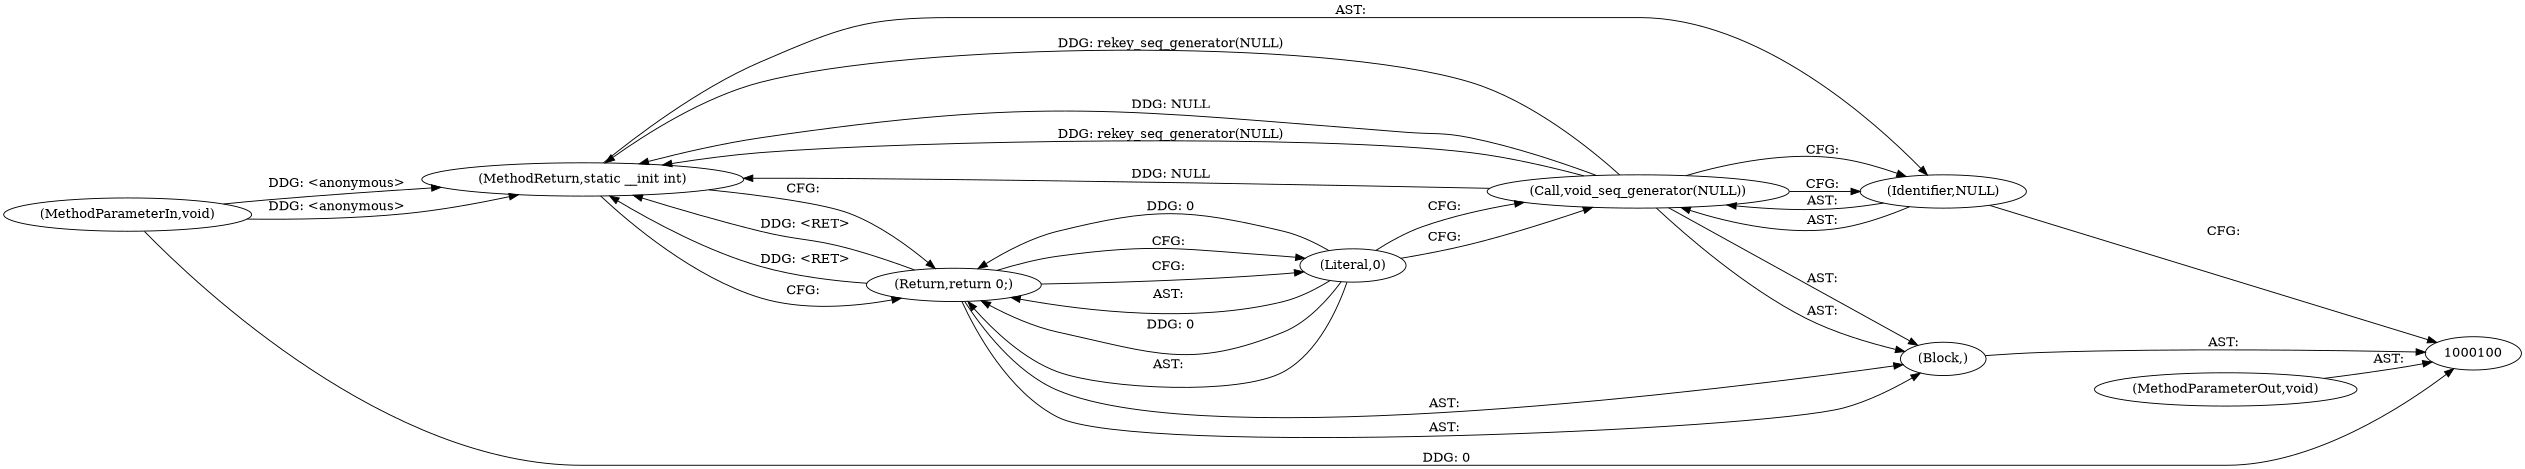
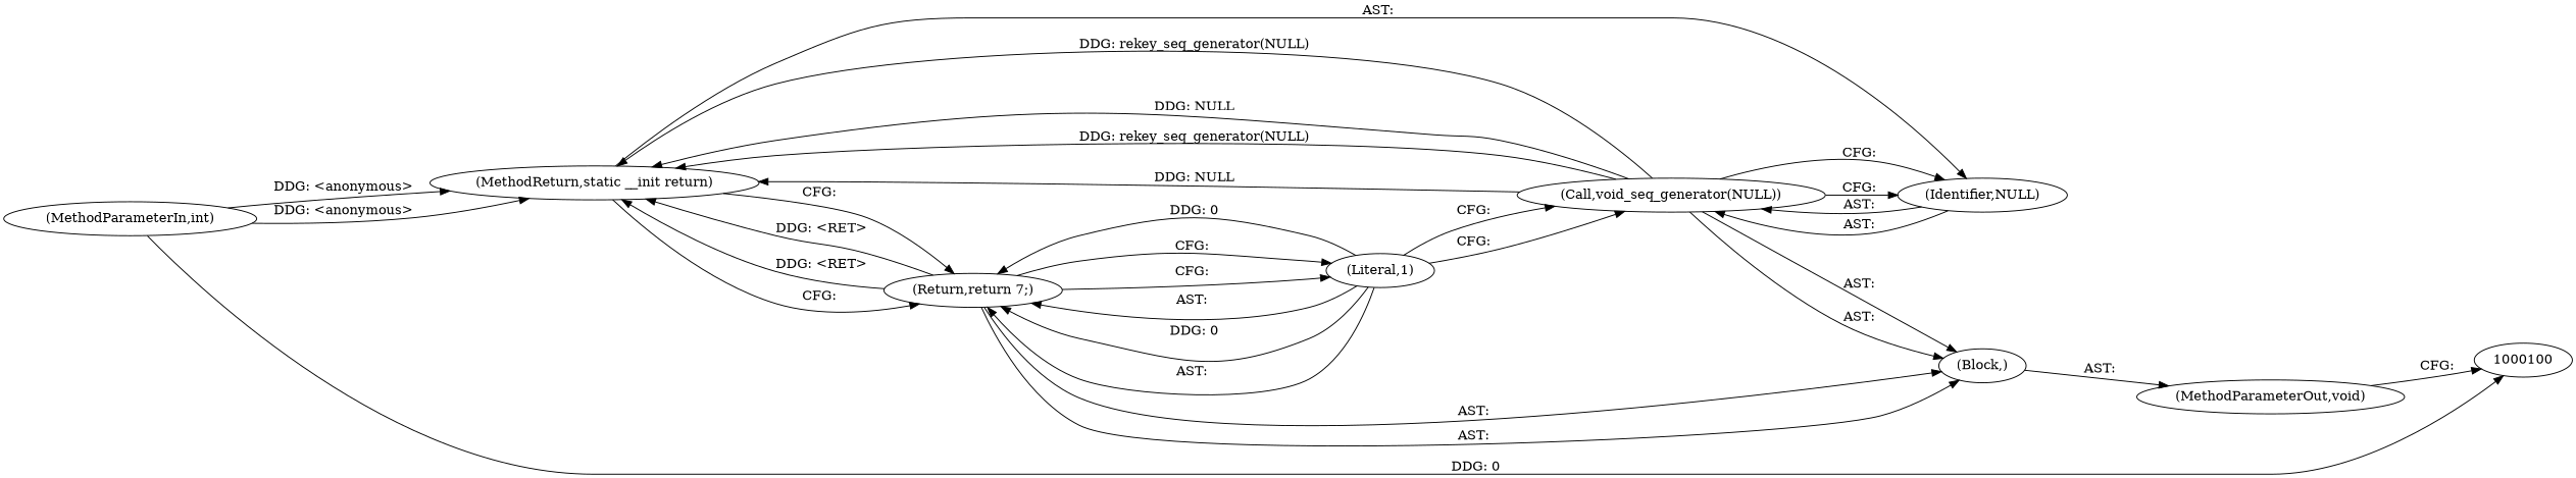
  digraph {
    rankdir=LR
-   n1 [label="(MethodReturn,static __init int)"]
-   n2 [label="(Return,return 0;)"]
+   n1 [label="(MethodReturn,static __init return)"]
+   n2 [label="(Return,return 7;)"]
    n3 [label="(Identifier,NULL)"]
    n4 [label="(Block,)"]
-   n5 [label="(Literal,0)"]
-   n6 [label="(MethodParameterIn,void)"]
+   n5 [label="(Literal,1)"]
+   n6 [label="(MethodParameterIn,int)"]
    1000100
    n8 [label="(MethodParameterOut,void)"]
    n9 [label="(Call,void_seq_generator(NULL))"]
    n1 -> n2 [label="CFG: "]
    n1 -> n2 [label="CFG: "]
    n1 -> n3 [label="AST: "]
    n2 -> n1 [label="DDG: <RET>"]
    n2 -> n1 [label="DDG: <RET>"]
    n2 -> n4 [label="AST: "]
    n2 -> n4 [label="AST: "]
    n2 -> n5 [label="CFG: "]
    n2 -> n5 [label="CFG: "]
-   n3 -> 1000100 [label="CFG: "]
    n3 -> n9 [label="AST: "]
    n3 -> n9 [label="AST: "]
-   n4 -> 1000100 [label="AST: "]
+   n4 -> n8 [label="AST: "]
    n5 -> n2 [label="AST: "]
    n5 -> n2 [label="DDG: 0"]
    n5 -> n2 [label="AST: "]
    n5 -> n2 [label="DDG: 0"]
    n5 -> n9 [label="CFG: "]
    n5 -> n9 [label="CFG: "]
    n6 -> n1 [label="DDG: <anonymous>"]
    n6 -> n1 [label="DDG: <anonymous>"]
    n6 -> 1000100 [label="DDG: 0"]
-   n8 -> 1000100 [label="AST: "]
+   n8 -> 1000100 [label="CFG: "]
    n9 -> n1 [label="DDG: rekey_seq_generator(NULL)"]
    n9 -> n1 [label="DDG: NULL"]
    n9 -> n1 [label="DDG: rekey_seq_generator(NULL)"]
    n9 -> n1 [label="DDG: NULL"]
    n9 -> n3 [label="CFG: "]
    n9 -> n3 [label="CFG: "]
    n9 -> n4 [label="AST: "]
    n9 -> n4 [label="AST: "]
  }
